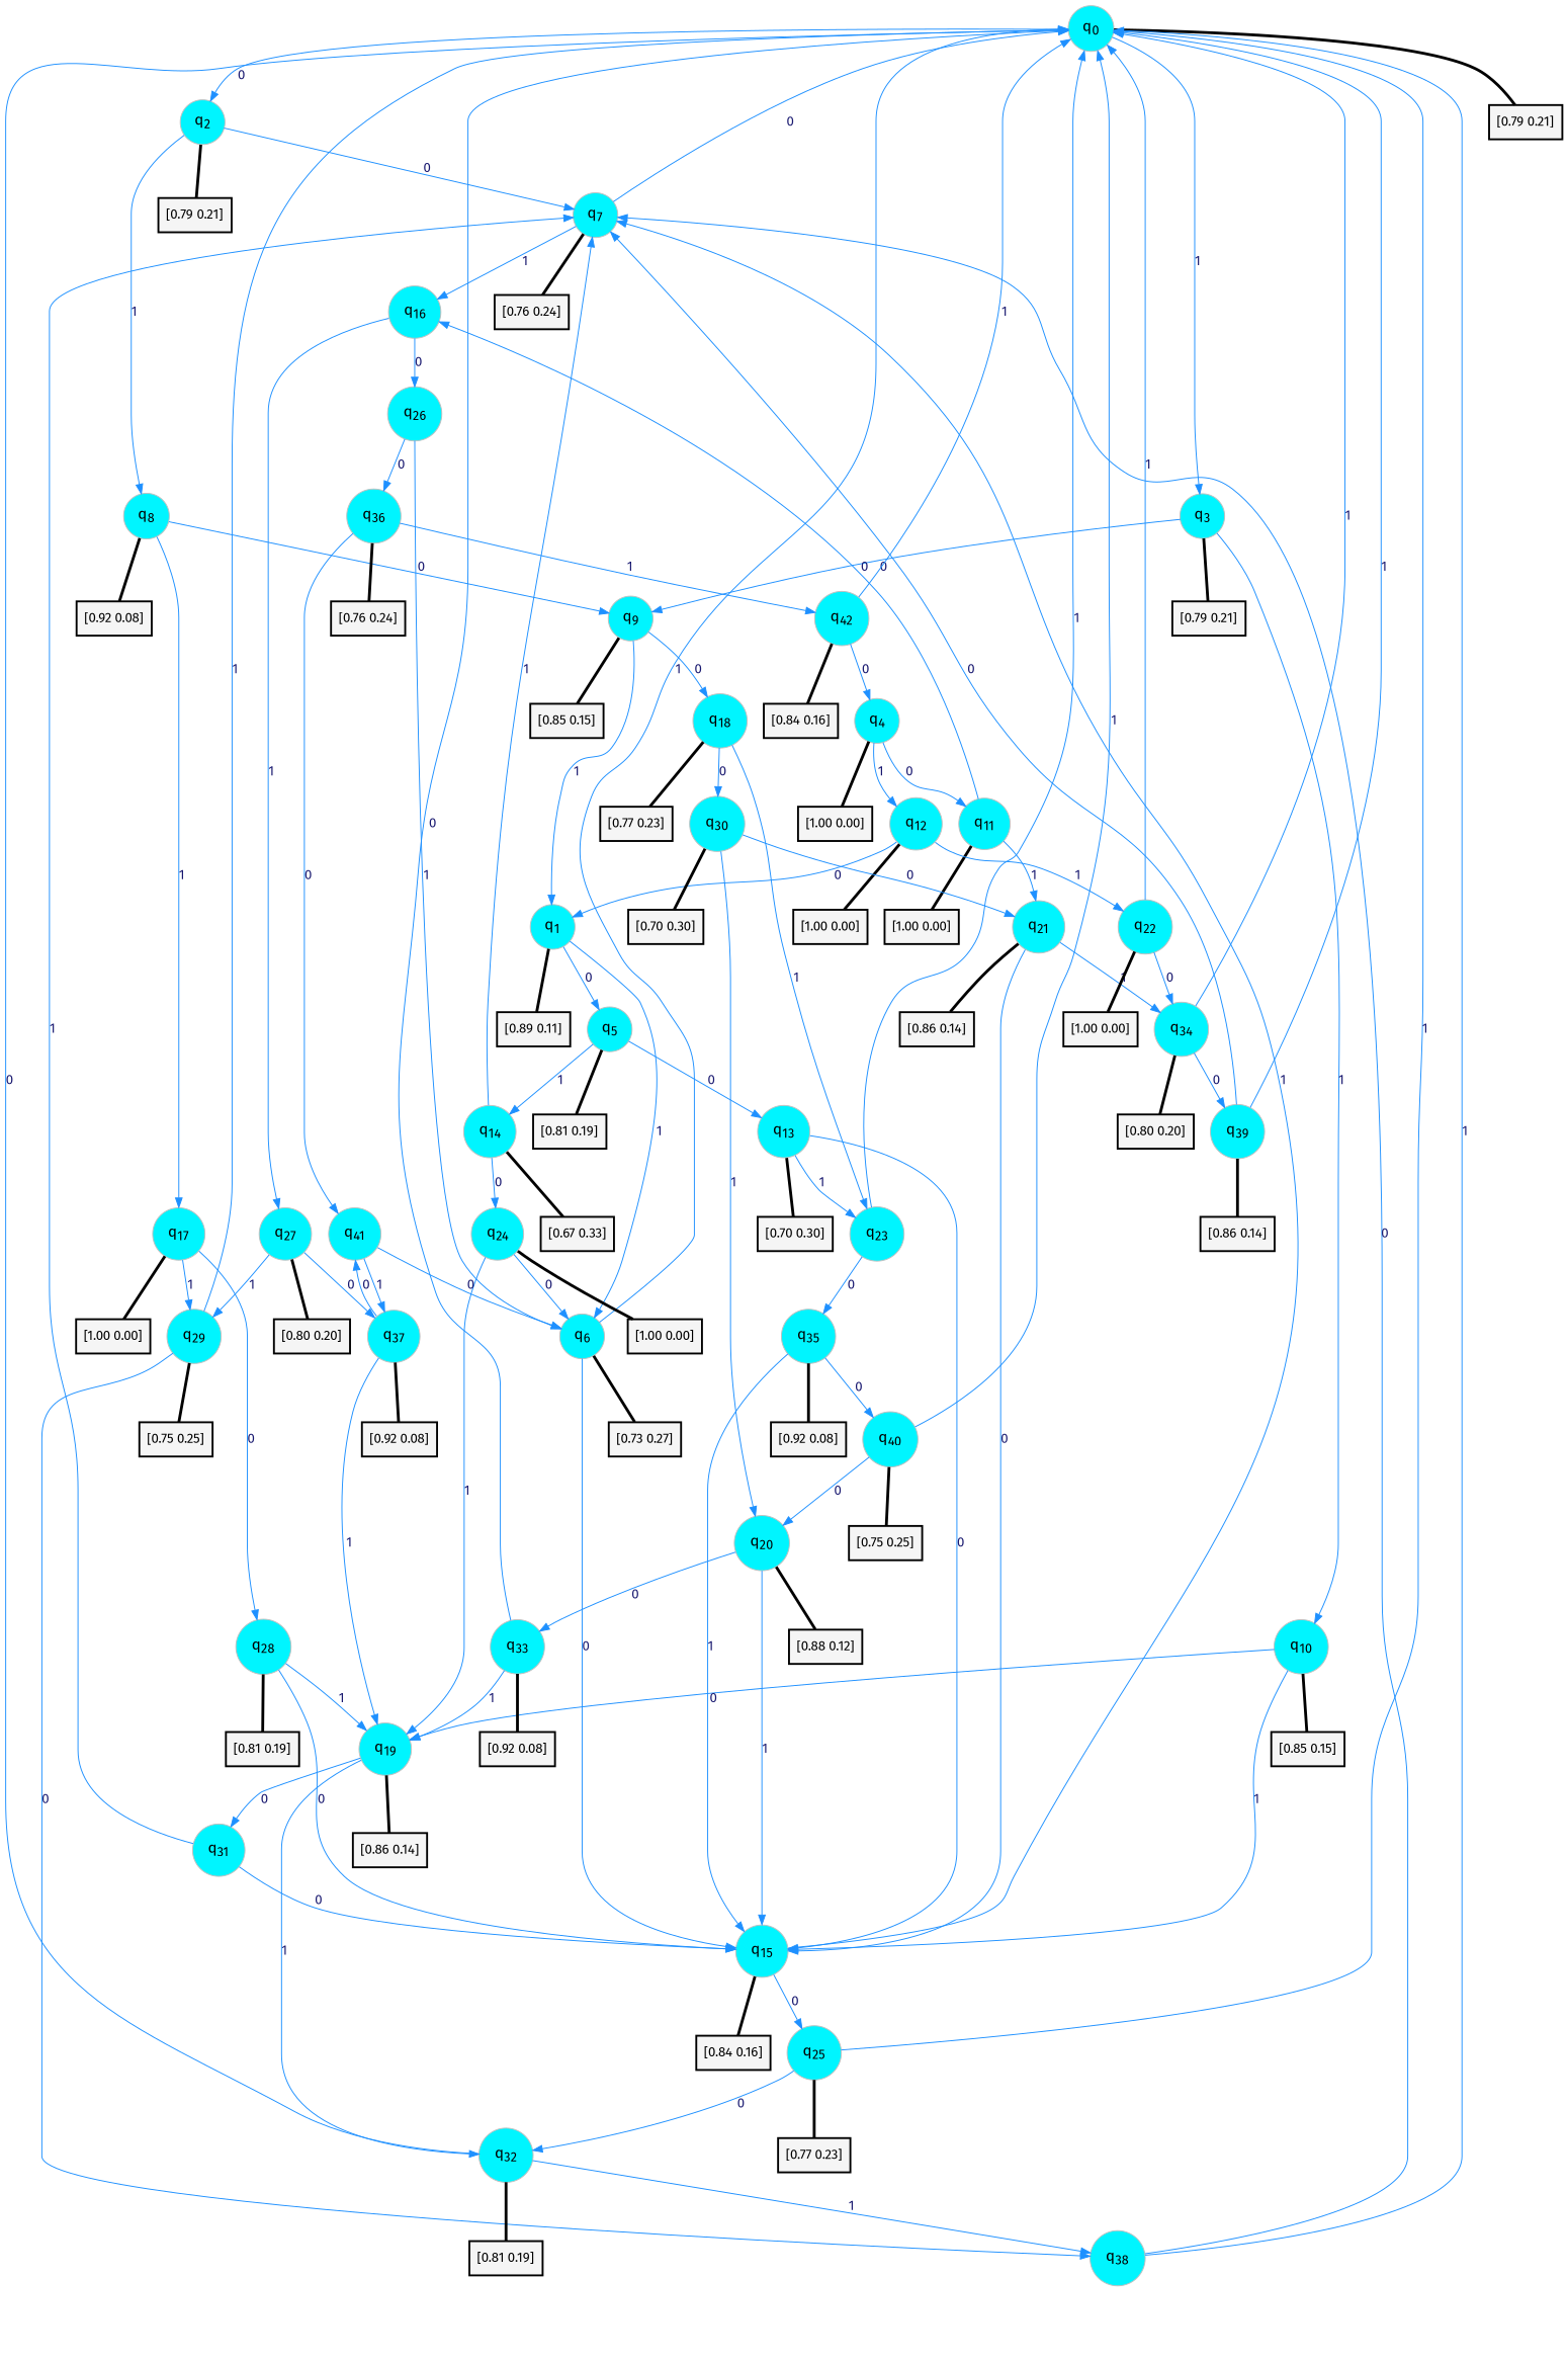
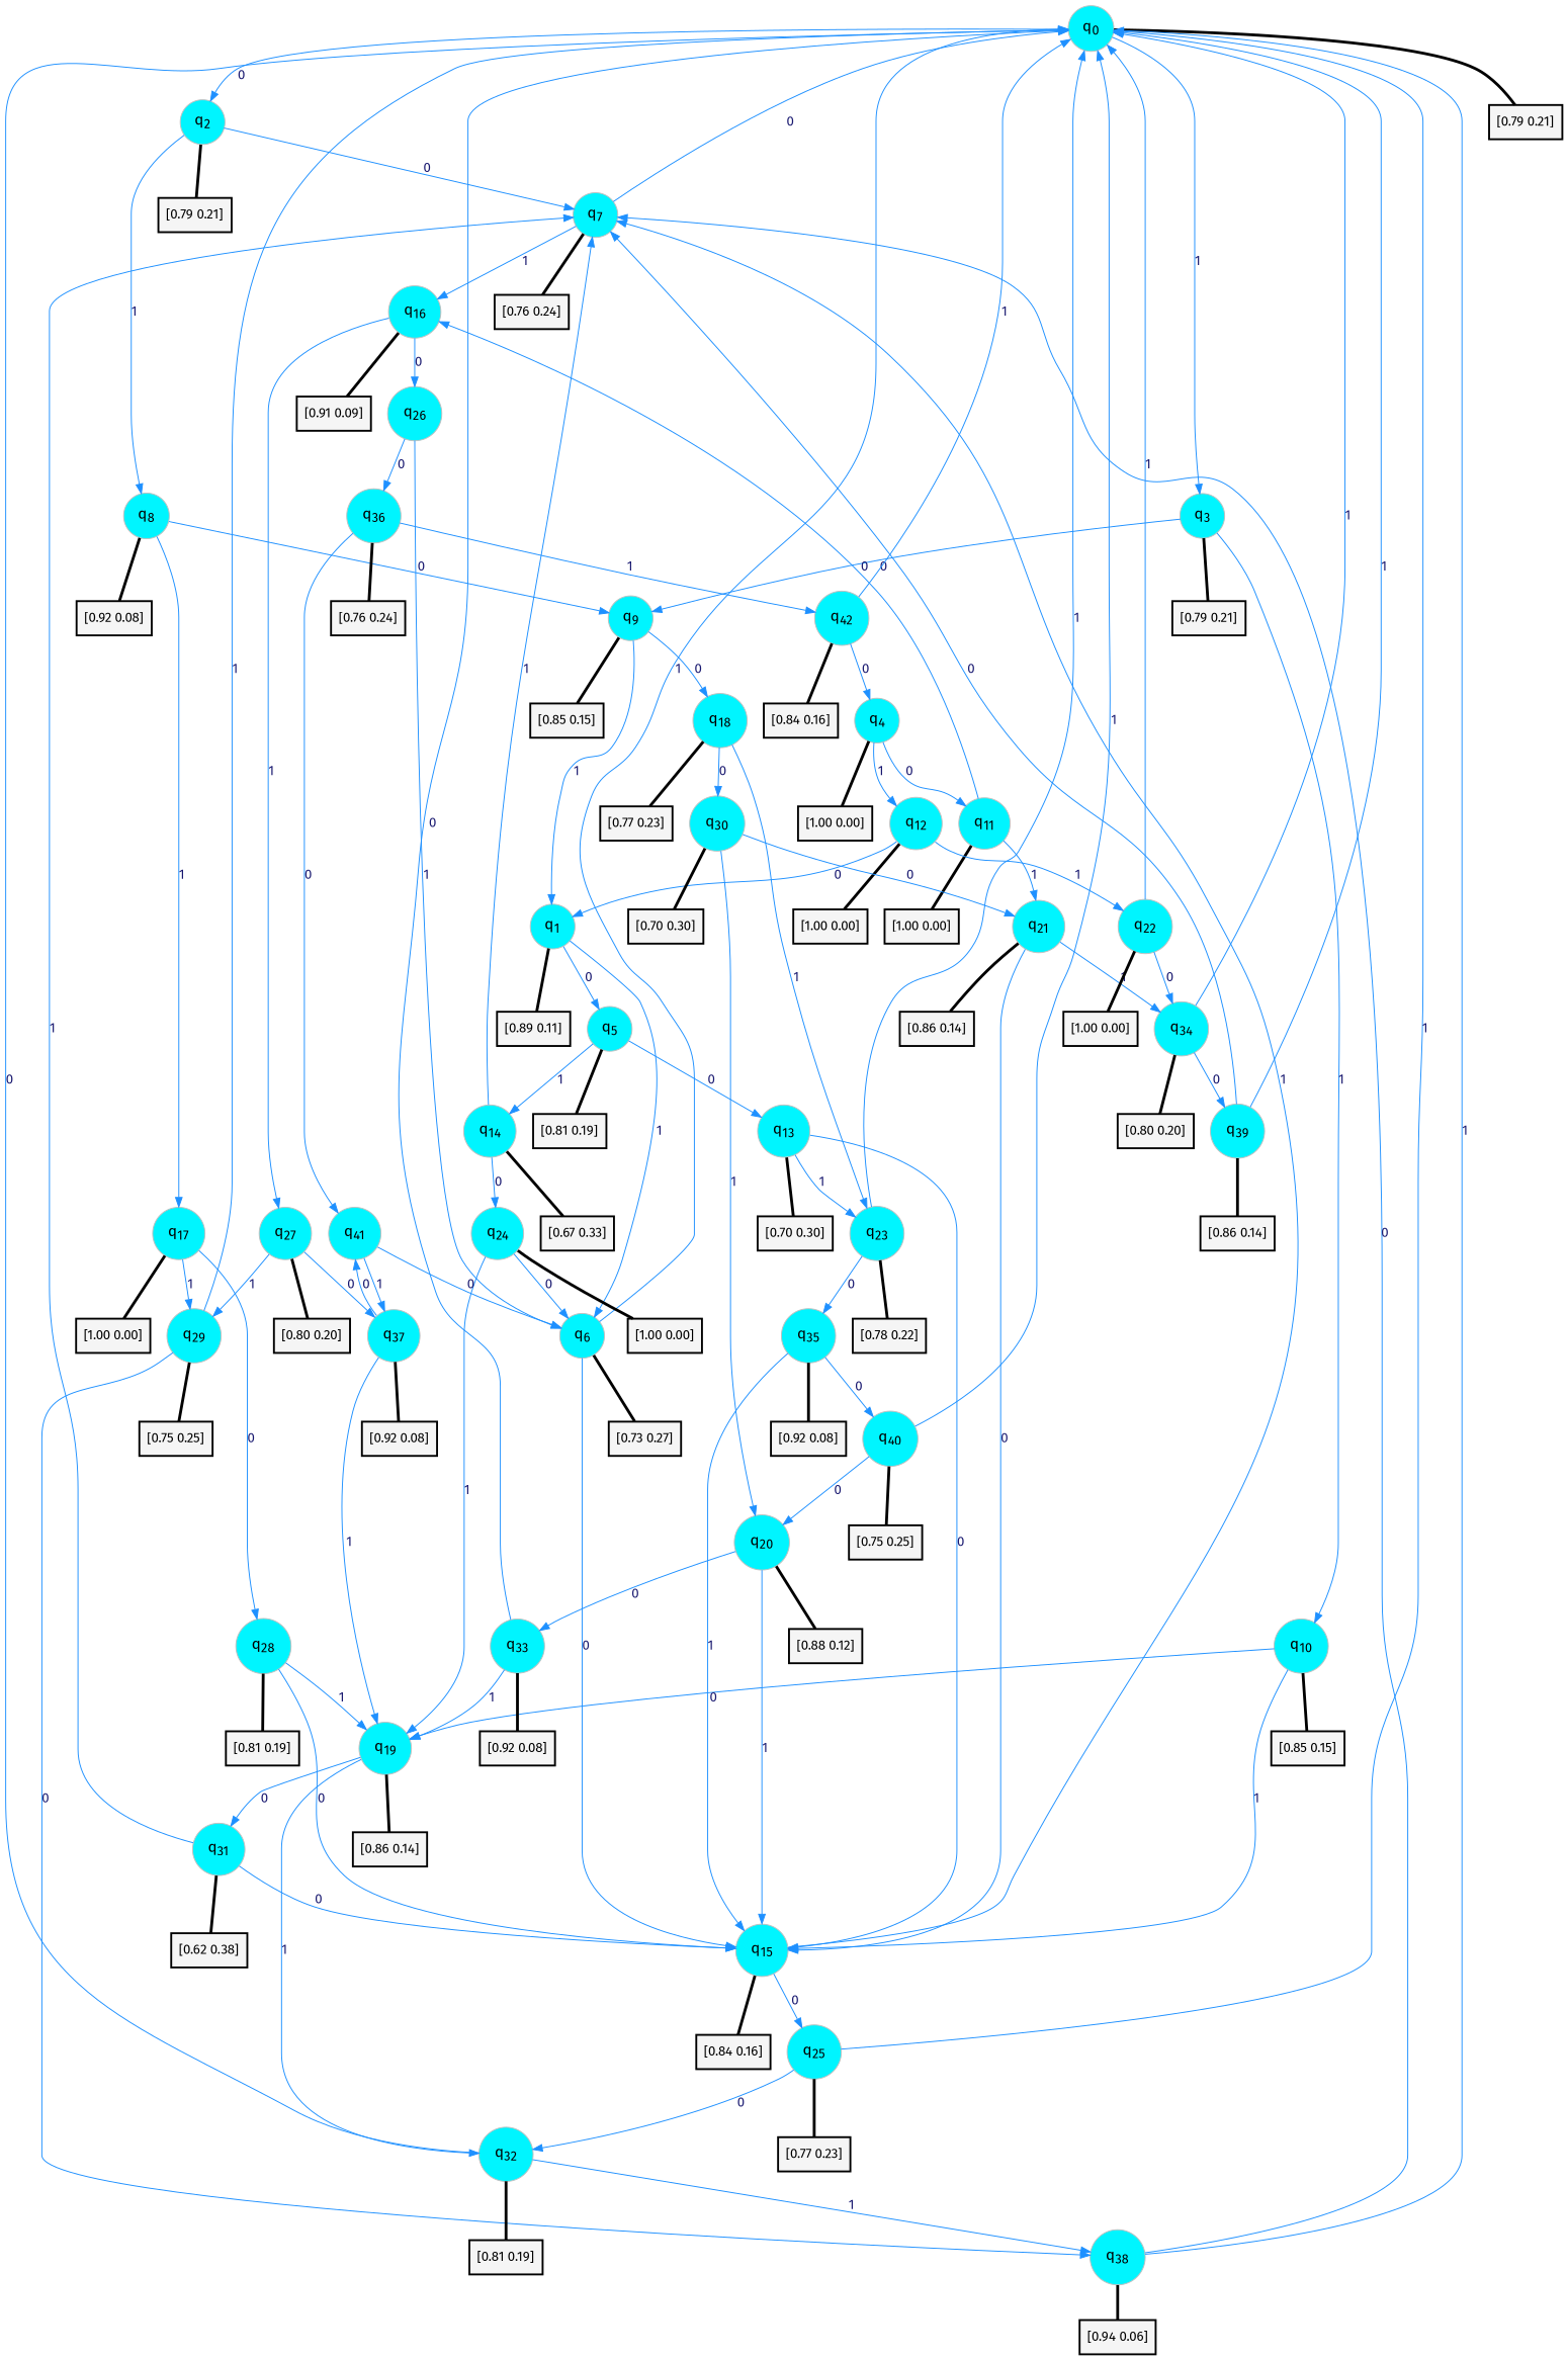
  digraph {
    fontname="Fira Sans"
    rankdir=TD
    node [color=gray fillcolor=turquoise1 fontcolor=black fontname="Fira Sans" fontsize=16 fontweight=bold shape=circle style=filled]
    edge [arrowsize=1 color=dodgerblue1 fontcolor=midnightblue fontname="Fira Sans" fontweight=bold penwidth=1 style=solid weight=20]
    n1 [label=<q<SUB>0</SUB>>]
    n2 [label=<q<SUB>2</SUB>>]
    n3 [label=<q<SUB>3</SUB>>]
    n4 [color=black fillcolor=whitesmoke fontsize=14 label="[0.79 0.21]" penwidth=2 shape=box]
    n5 [label=<q<SUB>7</SUB>>]
    n6 [label=<q<SUB>8</SUB>>]
    n7 [color=black fillcolor=whitesmoke fontsize=14 label="[0.79 0.21]" penwidth=2 shape=box]
    n8 [label=<q<SUB>9</SUB>>]
    n9 [label=<q<SUB>10</SUB>>]
    n10 [color=black fillcolor=whitesmoke fontsize=14 label="[0.79 0.21]" penwidth=2 shape=box]
    n11 [label=<q<SUB>1</SUB>>]
    n12 [label=<q<SUB>5</SUB>>]
    n13 [label=<q<SUB>6</SUB>>]
    n14 [color=black fillcolor=whitesmoke fontsize=14 label="[0.89 0.11]" penwidth=2 shape=box]
    n15 [label=<q<SUB>13</SUB>>]
    n16 [label=<q<SUB>14</SUB>>]
    n17 [color=black fillcolor=whitesmoke fontsize=14 label="[0.81 0.19]" penwidth=2 shape=box]
    n18 [label=<q<SUB>15</SUB>>]
    n19 [color=black fillcolor=whitesmoke fontsize=14 label="[0.73 0.27]" penwidth=2 shape=box]
    n20 [label=<q<SUB>16</SUB>>]
    n21 [color=black fillcolor=whitesmoke fontsize=14 label="[0.76 0.24]" penwidth=2 shape=box]
    n22 [label=<q<SUB>17</SUB>>]
    n23 [color=black fillcolor=whitesmoke fontsize=14 label="[0.92 0.08]" penwidth=2 shape=box]
    n24 [label=<q<SUB>18</SUB>>]
    n25 [color=black fillcolor=whitesmoke fontsize=14 label="[0.85 0.15]" penwidth=2 shape=box]
    n26 [label=<q<SUB>19</SUB>>]
    n27 [color=black fillcolor=whitesmoke fontsize=14 label="[0.85 0.15]" penwidth=2 shape=box]
    n28 [label=<q<SUB>4</SUB>>]
    n29 [label=<q<SUB>11</SUB>>]
    n30 [label=<q<SUB>12</SUB>>]
    n31 [color=black fillcolor=whitesmoke fontsize=14 label="[1.00 0.00]" penwidth=2 shape=box]
    n32 [label=<q<SUB>21</SUB>>]
    n33 [color=black fillcolor=whitesmoke fontsize=14 label="[1.00 0.00]" penwidth=2 shape=box]
    n34 [label=<q<SUB>22</SUB>>]
    n35 [color=black fillcolor=whitesmoke fontsize=14 label="[1.00 0.00]" penwidth=2 shape=box]
    n36 [label=<q<SUB>23</SUB>>]
    n37 [color=black fillcolor=whitesmoke fontsize=14 label="[0.70 0.30]" penwidth=2 shape=box]
    n38 [label=<q<SUB>24</SUB>>]
    n39 [color=black fillcolor=whitesmoke fontsize=14 label="[0.67 0.33]" penwidth=2 shape=box]
    n40 [label=<q<SUB>25</SUB>>]
    n41 [color=black fillcolor=whitesmoke fontsize=14 label="[0.84 0.16]" penwidth=2 shape=box]
    n42 [label=<q<SUB>26</SUB>>]
    n43 [label=<q<SUB>27</SUB>>]
+   n44 [color=black fillcolor=whitesmoke fontsize=14 label="[0.91 0.09]" penwidth=2 shape=box]
    n45 [label=<q<SUB>28</SUB>>]
    n46 [label=<q<SUB>29</SUB>>]
    n47 [color=black fillcolor=whitesmoke fontsize=14 label="[1.00 0.00]" penwidth=2 shape=box]
    n48 [label=<q<SUB>30</SUB>>]
    n49 [color=black fillcolor=whitesmoke fontsize=14 label="[0.77 0.23]" penwidth=2 shape=box]
    n50 [label=<q<SUB>31</SUB>>]
    n51 [label=<q<SUB>32</SUB>>]
    n52 [color=black fillcolor=whitesmoke fontsize=14 label="[0.86 0.14]" penwidth=2 shape=box]
    n53 [label=<q<SUB>34</SUB>>]
    n54 [color=black fillcolor=whitesmoke fontsize=14 label="[0.86 0.14]" penwidth=2 shape=box]
    n55 [color=black fillcolor=whitesmoke fontsize=14 label="[1.00 0.00]" penwidth=2 shape=box]
    n56 [label=<q<SUB>35</SUB>>]
+   n57 [color=black fillcolor=whitesmoke fontsize=14 label="[0.78 0.22]" penwidth=2 shape=box]
    n58 [color=black fillcolor=whitesmoke fontsize=14 label="[1.00 0.00]" penwidth=2 shape=box]
    n59 [color=black fillcolor=whitesmoke fontsize=14 label="[0.77 0.23]" penwidth=2 shape=box]
    n60 [label=<q<SUB>36</SUB>>]
    n61 [label=<q<SUB>37</SUB>>]
    n62 [color=black fillcolor=whitesmoke fontsize=14 label="[0.80 0.20]" penwidth=2 shape=box]
    n63 [color=black fillcolor=whitesmoke fontsize=14 label="[0.81 0.19]" penwidth=2 shape=box]
    n64 [label=<q<SUB>38</SUB>>]
    n65 [color=black fillcolor=whitesmoke fontsize=14 label="[0.75 0.25]" penwidth=2 shape=box]
    n66 [label=<q<SUB>20</SUB>>]
    n67 [color=black fillcolor=whitesmoke fontsize=14 label="[0.70 0.30]" penwidth=2 shape=box]
+   n68 [color=black fillcolor=whitesmoke fontsize=14 label="[0.62 0.38]" penwidth=2 shape=box]
    n69 [color=black fillcolor=whitesmoke fontsize=14 label="[0.81 0.19]" penwidth=2 shape=box]
    n70 [label=<q<SUB>33</SUB>>]
    n71 [color=black fillcolor=whitesmoke fontsize=14 label="[0.88 0.12]" penwidth=2 shape=box]
    n72 [color=black fillcolor=whitesmoke fontsize=14 label="[0.92 0.08]" penwidth=2 shape=box]
    n73 [label=<q<SUB>39</SUB>>]
    n74 [color=black fillcolor=whitesmoke fontsize=14 label="[0.80 0.20]" penwidth=2 shape=box]
    n75 [label=<q<SUB>40</SUB>>]
    n76 [color=black fillcolor=whitesmoke fontsize=14 label="[0.92 0.08]" penwidth=2 shape=box]
    n77 [label=<q<SUB>41</SUB>>]
    n78 [label=<q<SUB>42</SUB>>]
    n79 [color=black fillcolor=whitesmoke fontsize=14 label="[0.76 0.24]" penwidth=2 shape=box]
    n80 [color=black fillcolor=whitesmoke fontsize=14 label="[0.92 0.08]" penwidth=2 shape=box]
+   n81 [color=black fillcolor=whitesmoke fontsize=14 label="[0.94 0.06]" penwidth=2 shape=box]
    n82 [color=black fillcolor=whitesmoke fontsize=14 label="[0.86 0.14]" penwidth=2 shape=box]
    n83 [color=black fillcolor=whitesmoke fontsize=14 label="[0.75 0.25]" penwidth=2 shape=box]
    n84 [color=black fillcolor=whitesmoke fontsize=14 label="[0.84 0.16]" penwidth=2 shape=box]
    n1 -> n2 [label=0]
    n1 -> n3 [label=1]
    n1 -> n4 [arrowhead=none color=black penwidth=3]
    n2 -> n5 [label=0]
    n2 -> n6 [label=1]
    n2 -> n7 [arrowhead=none color=black penwidth=3]
    n3 -> n8 [label=0]
    n3 -> n9 [label=1]
    n3 -> n10 [arrowhead=none color=black penwidth=3]
    n5 -> n1 [label=0]
    n5 -> n20 [label=1]
    n5 -> n21 [arrowhead=none color=black penwidth=3]
    n6 -> n8 [label=0]
    n6 -> n22 [label=1]
    n6 -> n23 [arrowhead=none color=black penwidth=3]
    n8 -> n11 [label=1]
    n8 -> n24 [label=0]
    n8 -> n25 [arrowhead=none color=black penwidth=3]
    n9 -> n18 [label=1]
    n9 -> n26 [label=0]
    n9 -> n27 [arrowhead=none color=black penwidth=3]
    n11 -> n12 [label=0]
    n11 -> n13 [label=1]
    n11 -> n14 [arrowhead=none color=black penwidth=3]
    n12 -> n15 [label=0]
    n12 -> n16 [label=1]
    n12 -> n17 [arrowhead=none color=black penwidth=3]
    n13 -> n1 [label=1]
    n13 -> n18 [label=0]
    n13 -> n19 [arrowhead=none color=black penwidth=3]
    n15 -> n18 [label=0]
    n15 -> n36 [label=1]
    n15 -> n37 [arrowhead=none color=black penwidth=3]
    n16 -> n5 [label=1]
    n16 -> n38 [label=0]
    n16 -> n39 [arrowhead=none color=black penwidth=3]
    n18 -> n5 [label=1]
    n18 -> n40 [label=0]
    n18 -> n41 [arrowhead=none color=black penwidth=3]
    n20 -> n42 [label=0]
    n20 -> n43 [label=1]
+   n20 -> n44 [arrowhead=none color=black penwidth=3]
    n22 -> n45 [label=0]
    n22 -> n46 [label=1]
    n22 -> n47 [arrowhead=none color=black penwidth=3]
    n24 -> n36 [label=1]
    n24 -> n48 [label=0]
    n24 -> n49 [arrowhead=none color=black penwidth=3]
    n26 -> n50 [label=0]
    n26 -> n51 [label=1]
    n26 -> n52 [arrowhead=none color=black penwidth=3]
    n28 -> n29 [label=0]
    n28 -> n30 [label=1]
    n28 -> n31 [arrowhead=none color=black penwidth=3]
    n29 -> n20 [label=0]
    n29 -> n32 [label=1]
    n29 -> n33 [arrowhead=none color=black penwidth=3]
    n30 -> n11 [label=0]
    n30 -> n34 [label=1]
    n30 -> n35 [arrowhead=none color=black penwidth=3]
    n32 -> n18 [label=0]
    n32 -> n53 [label=1]
    n32 -> n54 [arrowhead=none color=black penwidth=3]
    n34 -> n1 [label=1]
    n34 -> n53 [label=0]
    n34 -> n55 [arrowhead=none color=black penwidth=3]
    n36 -> n1 [label=1]
    n36 -> n56 [label=0]
+   n36 -> n57 [arrowhead=none color=black penwidth=3]
    n38 -> n13 [label=0]
    n38 -> n26 [label=1]
    n38 -> n58 [arrowhead=none color=black penwidth=3]
    n40 -> n1 [label=1]
    n40 -> n51 [label=0]
    n40 -> n59 [arrowhead=none color=black penwidth=3]
    n42 -> n13 [label=1]
    n42 -> n60 [label=0]
    n43 -> n46 [label=1]
    n43 -> n61 [label=0]
    n43 -> n62 [arrowhead=none color=black penwidth=3]
    n45 -> n18 [label=0]
    n45 -> n26 [label=1]
    n45 -> n63 [arrowhead=none color=black penwidth=3]
    n46 -> n1 [label=1]
    n46 -> n64 [label=0]
    n46 -> n65 [arrowhead=none color=black penwidth=3]
    n48 -> n32 [label=0]
    n48 -> n66 [label=1]
    n48 -> n67 [arrowhead=none color=black penwidth=3]
    n50 -> n5 [label=1]
    n50 -> n18 [label=0]
+   n50 -> n68 [arrowhead=none color=black penwidth=3]
    n51 -> n1 [label=0]
    n51 -> n64 [label=1]
    n51 -> n69 [arrowhead=none color=black penwidth=3]
    n53 -> n1 [label=1]
    n53 -> n73 [label=0]
    n53 -> n74 [arrowhead=none color=black penwidth=3]
    n56 -> n18 [label=1]
    n56 -> n75 [label=0]
    n56 -> n76 [arrowhead=none color=black penwidth=3]
    n60 -> n77 [label=0]
    n60 -> n78 [label=1]
    n60 -> n79 [arrowhead=none color=black penwidth=3]
    n61 -> n26 [label=1]
    n61 -> n77 [label=0]
    n61 -> n80 [arrowhead=none color=black penwidth=3]
    n64 -> n1 [label=1]
    n64 -> n5 [label=0]
+   n64 -> n81 [arrowhead=none color=black penwidth=3]
    n66 -> n18 [label=1]
    n66 -> n70 [label=0]
    n66 -> n71 [arrowhead=none color=black penwidth=3]
    n70 -> n1 [label=0]
    n70 -> n26 [label=1]
    n70 -> n72 [arrowhead=none color=black penwidth=3]
    n73 -> n1 [label=1]
    n73 -> n5 [label=0]
    n73 -> n82 [arrowhead=none color=black penwidth=3]
    n75 -> n1 [label=1]
    n75 -> n66 [label=0]
    n75 -> n83 [arrowhead=none color=black penwidth=3]
    n77 -> n13 [label=0]
    n77 -> n61 [label=1]
    n78 -> n1 [label=1]
    n78 -> n28 [label=0]
    n78 -> n84 [arrowhead=none color=black penwidth=3]
  }
